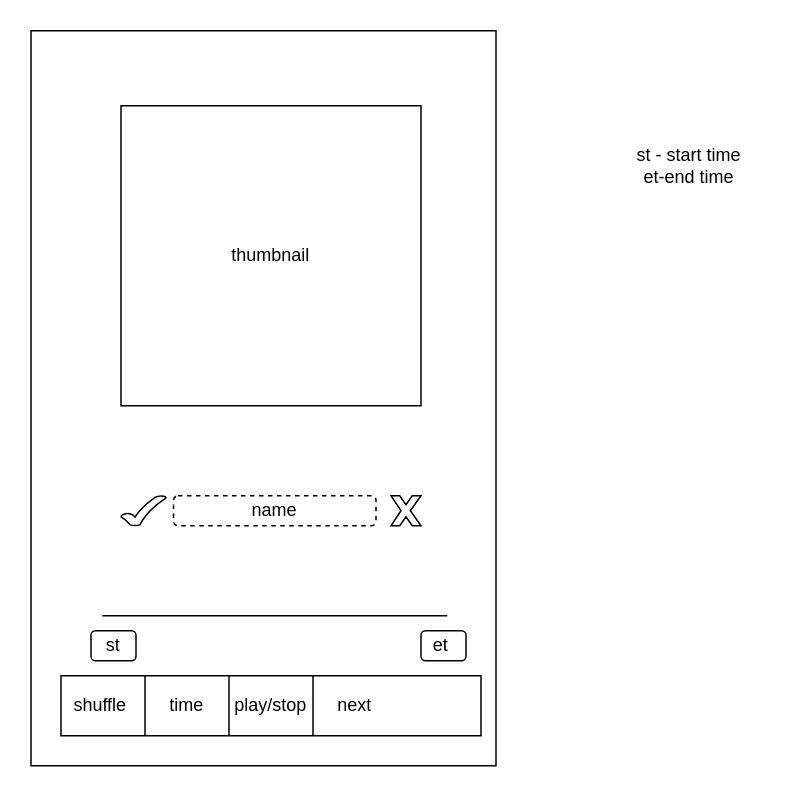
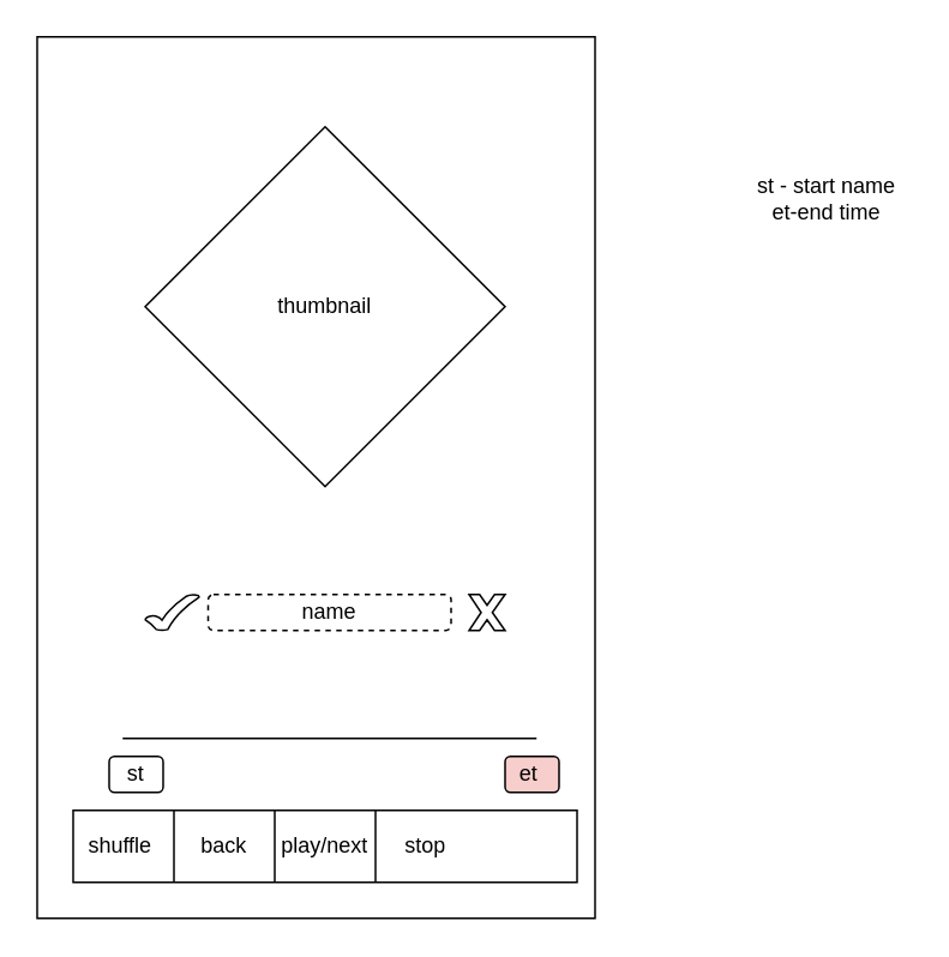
  <mxCell id="0" />
  <mxCell id="1" parent="0" />
  <mxCell id="2" value="" style="rounded=0;whiteSpace=wrap;html=1;" vertex="1" parent="1"><mxGeometry x="20" y="20" width="310" height="490" as="geometry" /></mxCell>
- <mxCell id="3" value="thumbnail" style="whiteSpace=wrap;html=1;aspect=fixed;" vertex="1" parent="1"><mxGeometry x="80" y="70" width="200" height="200" as="geometry" /></mxCell>
+ <mxCell id="3" value="thumbnail" style="rhombus;whiteSpace=wrap;html=1;aspect=fixed;" vertex="1" parent="1"><mxGeometry x="80" y="70" width="200" height="200" as="geometry" /></mxCell>
  <mxCell id="4" value="name" style="rounded=1;whiteSpace=wrap;html=1;dashed=1;" vertex="1" parent="1"><mxGeometry x="115" y="330" width="135" height="20" as="geometry" /></mxCell>
  <mxCell id="5" value="" style="verticalLabelPosition=bottom;verticalAlign=top;html=1;shape=mxgraph.basic.x" vertex="1" parent="1"><mxGeometry x="260" y="330" width="20" height="20" as="geometry" /></mxCell>
  <mxCell id="6" value="" style="verticalLabelPosition=bottom;verticalAlign=top;html=1;shape=mxgraph.basic.tick" vertex="1" parent="1"><mxGeometry x="80" y="330" width="30" height="20" as="geometry" /></mxCell>
  <mxCell id="7" value="" style="endArrow=none;html=1;" edge="1" parent="1"><mxGeometry width="50" height="50" relative="1" as="geometry"><mxPoint x="67.5" y="410" as="sourcePoint" /><mxPoint x="297.5" y="410" as="targetPoint" /></mxGeometry></mxCell>
  <mxCell id="8" value="st" style="rounded=1;whiteSpace=wrap;html=1;" vertex="1" parent="1"><mxGeometry x="60" y="420" width="30" height="20" as="geometry" /></mxCell>
- <mxCell id="9" value="et&amp;nbsp;" style="rounded=1;whiteSpace=wrap;html=1;" vertex="1" parent="1"><mxGeometry x="280" y="420" width="30" height="20" as="geometry" /></mxCell>
+ <mxCell id="9" value="et&amp;nbsp;" style="rounded=1;whiteSpace=wrap;html=1;fillColor=#f8cecc;" vertex="1" parent="1"><mxGeometry x="280" y="420" width="30" height="20" as="geometry" /></mxCell>
  <mxCell id="10" value="" style="shape=table;html=1;whiteSpace=wrap;startSize=0;container=1;collapsible=0;childLayout=tableLayout;" vertex="1" parent="1"><mxGeometry x="40" y="450" width="280" height="40" as="geometry" /></mxCell>
  <mxCell id="11" value="" style="shape=partialRectangle;html=1;whiteSpace=wrap;collapsible=0;dropTarget=0;pointerEvents=0;fillColor=none;top=0;left=0;bottom=0;right=0;points=[[0,0.5],[1,0.5]];portConstraint=eastwest;" vertex="1" parent="10"><mxGeometry width="280" height="40" as="geometry" /></mxCell>
  <mxCell id="12" value="shuffle&amp;nbsp;" style="shape=partialRectangle;html=1;whiteSpace=wrap;connectable=0;fillColor=none;top=0;left=0;bottom=0;right=0;overflow=hidden;" vertex="1" parent="11"><mxGeometry width="56" height="40" as="geometry" /></mxCell>
- <mxCell id="13" value="time" style="shape=partialRectangle;html=1;whiteSpace=wrap;connectable=0;fillColor=none;top=0;left=0;bottom=0;right=0;overflow=hidden;" vertex="1" parent="11"><mxGeometry x="56" width="56" height="40" as="geometry" /></mxCell>
- <mxCell id="14" value="play/stop" style="shape=partialRectangle;html=1;whiteSpace=wrap;connectable=0;fillColor=none;top=0;left=0;bottom=0;right=0;overflow=hidden;" vertex="1" parent="11"><mxGeometry x="112" width="56" height="40" as="geometry" /></mxCell>
- <mxCell id="15" value="next" style="shape=partialRectangle;html=1;whiteSpace=wrap;connectable=0;fillColor=none;top=0;left=0;bottom=0;right=0;overflow=hidden;" vertex="1" parent="11"><mxGeometry x="168" width="56" height="40" as="geometry" /></mxCell>
- <mxCell id="16" value="st - start time&amp;nbsp;&lt;br&gt;et-end time&amp;nbsp;&lt;br&gt;" style="text;html=1;align=center;verticalAlign=middle;resizable=0;points=[];autosize=1;strokeColor=none;" vertex="1" parent="1"><mxGeometry x="415" y="95" width="90" height="30" as="geometry" /></mxCell>
+ <mxCell id="13" value="back" style="shape=partialRectangle;html=1;whiteSpace=wrap;connectable=0;fillColor=none;top=0;left=0;bottom=0;right=0;overflow=hidden;" vertex="1" parent="11"><mxGeometry x="56" width="56" height="40" as="geometry" /></mxCell>
+ <mxCell id="14" value="play/next" style="shape=partialRectangle;html=1;whiteSpace=wrap;connectable=0;fillColor=none;top=0;left=0;bottom=0;right=0;overflow=hidden;" vertex="1" parent="11"><mxGeometry x="112" width="56" height="40" as="geometry" /></mxCell>
+ <mxCell id="15" value="stop" style="shape=partialRectangle;html=1;whiteSpace=wrap;connectable=0;fillColor=none;top=0;left=0;bottom=0;right=0;overflow=hidden;" vertex="1" parent="11"><mxGeometry x="168" width="56" height="40" as="geometry" /></mxCell>
+ <mxCell id="16" value="st - start name&amp;nbsp;&lt;br&gt;et-end time&amp;nbsp;&lt;br&gt;" style="text;html=1;align=center;verticalAlign=middle;resizable=0;points=[];autosize=1;strokeColor=none;" vertex="1" parent="1"><mxGeometry x="415" y="95" width="90" height="30" as="geometry" /></mxCell>
